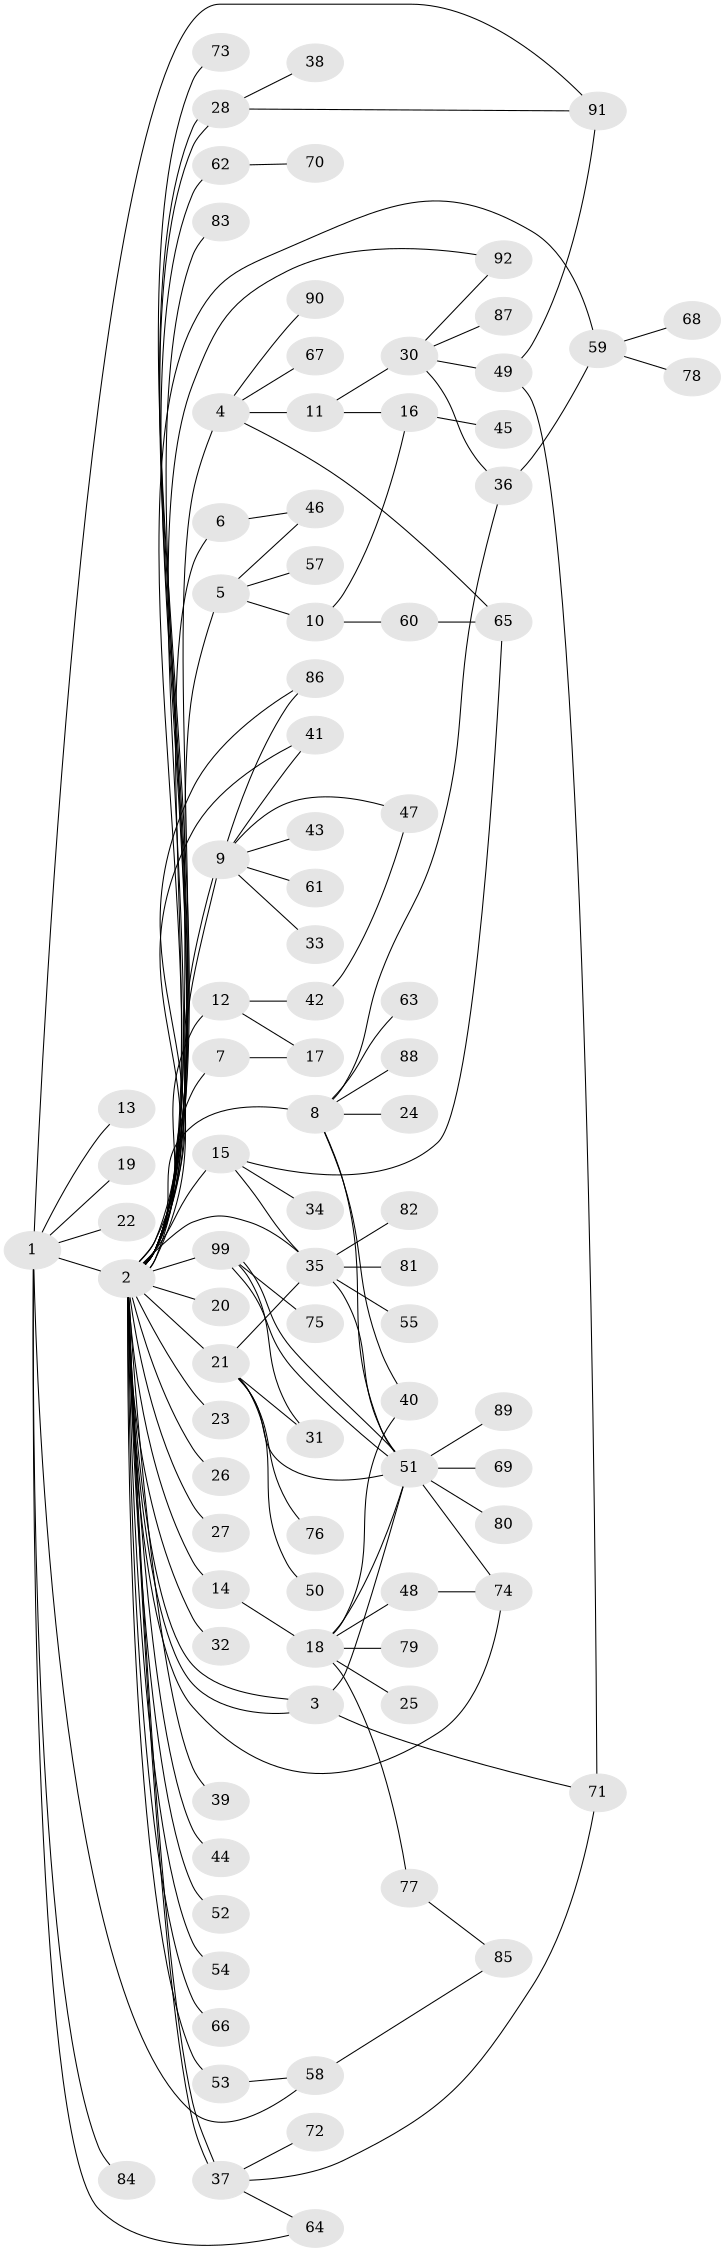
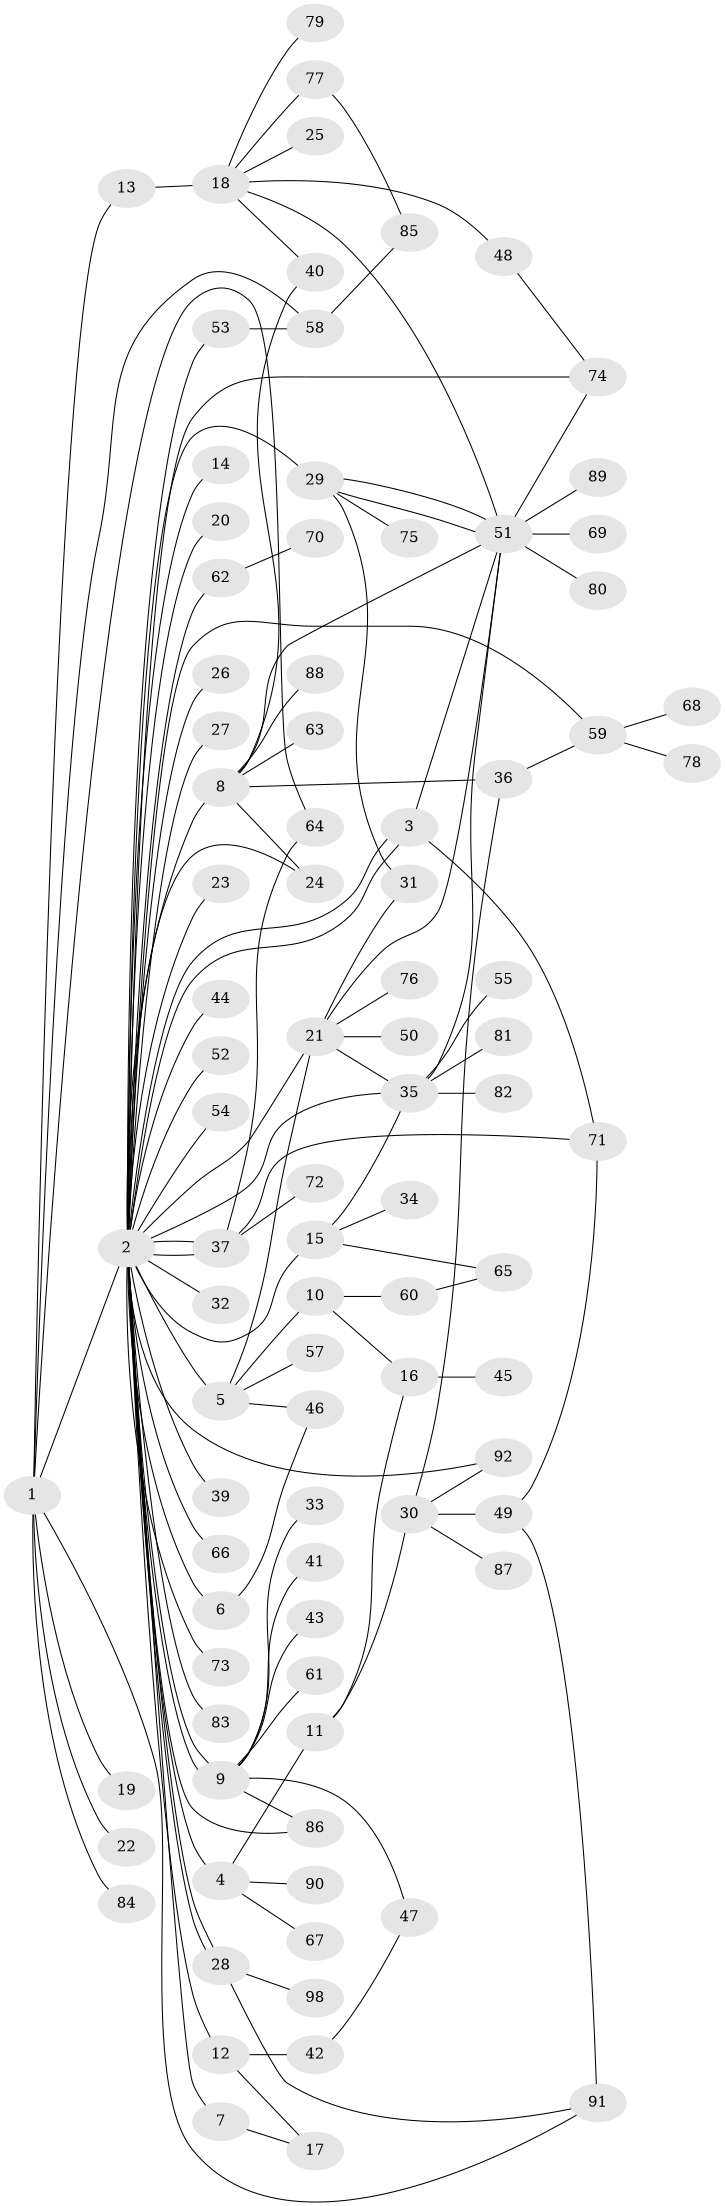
  graph {
    rankdir=LR
    node [color=gray90 style=filled]
    1
    2
    13
    19
    22
    58
    64
    84
    91
    3
    4
    5
    6
    7
    8
    9
    12
    14
    15
    20
    21
    23
    24
    26
    27
    28
-   29 [label=99]
+   29
    32
    35
    37
    39
    44
    52
    53
    54
    59
    62
    66
    73
    74
    83
    86
    92
    18
    85
    51
    71
    11
    65
    67
    90
    10
    46
    57
    17
    36
    40
    63
    88
    33
    41
    43
    47
    61
    42
    34
    31
    50
    76
-   38
+   38 [label=98]
    75
    55
    81
    82
    72
    68
    78
    70
    69
    80
    89
    16
    30
    60
    45
    49
    87
    25
    48
    77
    79
    1 -- 2
    1 -- 13
    1 -- 19
    1 -- 22
    1 -- 58
    1 -- 64
    1 -- 84
    1 -- 91
    2 -- 3
    2 -- 3
    2 -- 4
    2 -- 5
    2 -- 6
    2 -- 7
    2 -- 8
    2 -- 9
    2 -- 9
    2 -- 12
    2 -- 14
    2 -- 15
    2 -- 20
    2 -- 21
    2 -- 23
-   2 -- 41
+   2 -- 24
    2 -- 26
    2 -- 27
    2 -- 28
    2 -- 28
    2 -- 29
    2 -- 32
    2 -- 35
    2 -- 37
    2 -- 37
    2 -- 39
    2 -- 44
    2 -- 52
    2 -- 53
    2 -- 54
    2 -- 59
    2 -- 62
    2 -- 66
    2 -- 73
    2 -- 74
    2 -- 83
    2 -- 86
    2 -- 92
-   14 -- 18
+   13 -- 18
    58 -- 85
    3 -- 51
    3 -- 71
    4 -- 11
-   4 -- 65
    4 -- 67
    4 -- 90
+   5 -- 21
    5 -- 10
    5 -- 46
    5 -- 57
    6 -- 46
    7 -- 17
    8 -- 24
    8 -- 51
    8 -- 36
    8 -- 40
    8 -- 63
    8 -- 88
    9 -- 86
    9 -- 33
    9 -- 41
    9 -- 43
    9 -- 47
    9 -- 61
    12 -- 17
    12 -- 42
    15 -- 35
    15 -- 65
    15 -- 34
    21 -- 35
    21 -- 51
    21 -- 31
    21 -- 50
    21 -- 76
    28 -- 91
    28 -- 38
    29 -- 51
    29 -- 51
    29 -- 31
    29 -- 75
    35 -- 51
    35 -- 55
    35 -- 81
    35 -- 82
    37 -- 64
    37 -- 71
    37 -- 72
    53 -- 58
    59 -- 68
    59 -- 78
    62 -- 70
    18 -- 51
    18 -- 40
    18 -- 25
    18 -- 48
    18 -- 77
    18 -- 79
    51 -- 74
    51 -- 69
    51 -- 80
    51 -- 89
    11 -- 16
    11 -- 30
    10 -- 16
    10 -- 60
    36 -- 59
    42 -- 47
    16 -- 45
    30 -- 92
    30 -- 36
    30 -- 49
    30 -- 87
    60 -- 65
    49 -- 91
    49 -- 71
    48 -- 74
    77 -- 85
  }
